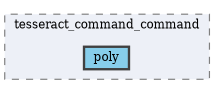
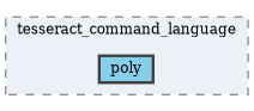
  digraph {
    compound=true
    rankdir=LR
    fontname="DejaVu Serif"
    n1 [color=grey25 fillcolor=skyblue fontname="DejaVu Serif" fontsize=10 height=0.2 label=poly shape=box style="filled,bold" width=0.4]
    subgraph cluster_1 {
      bgcolor="#edf0f7"
      fontsize=10
-     label=tesseract_command_command
+     label=tesseract_command_language
      pencolor=grey50
      style="filled,dashed"
      n1
    }
  }
